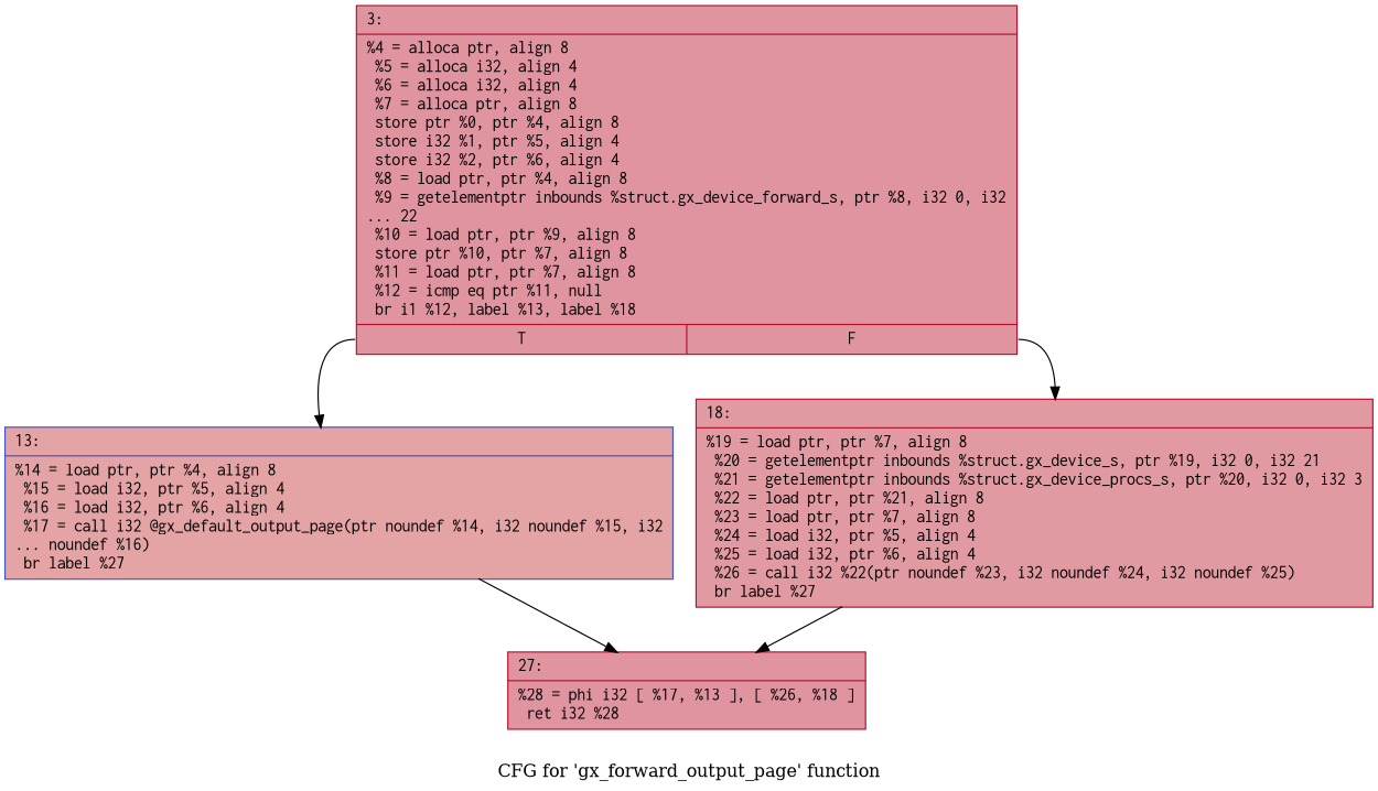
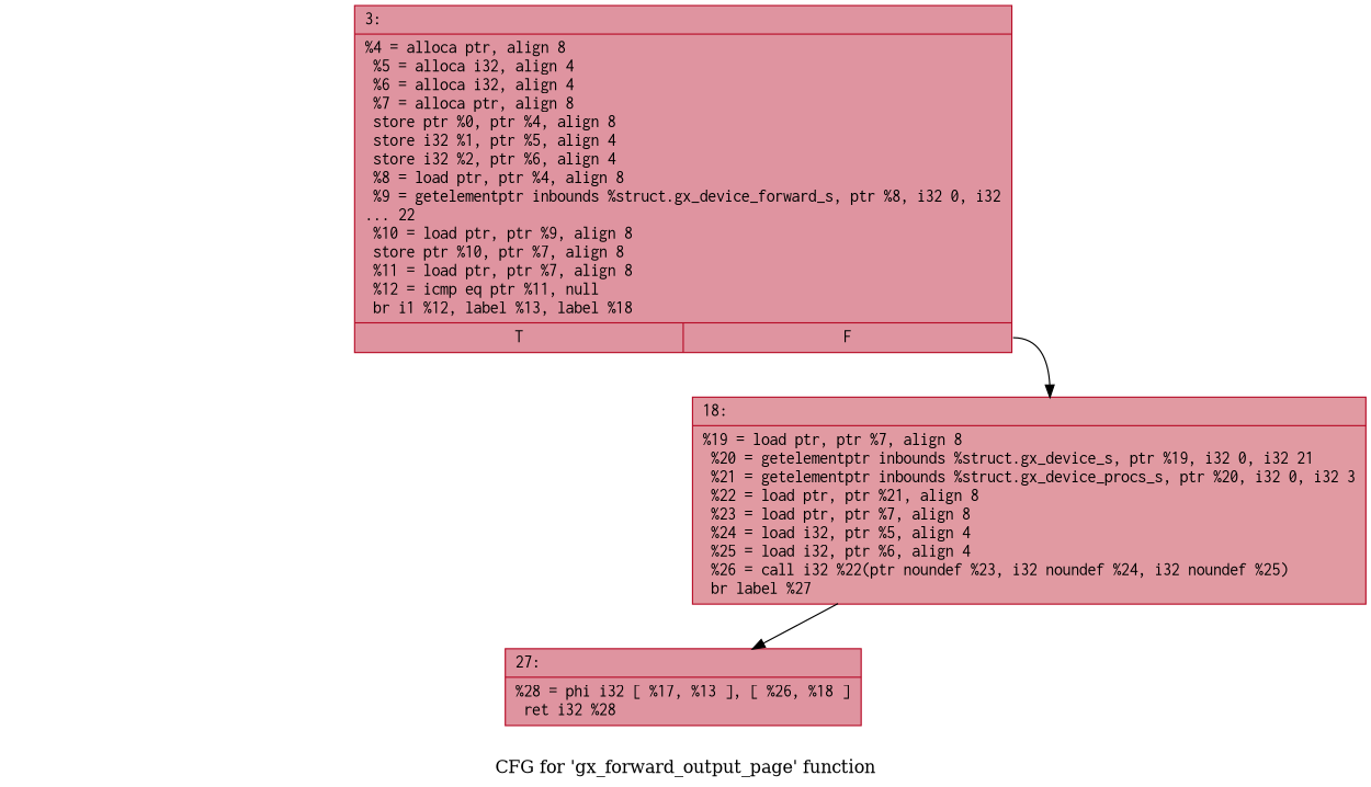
  digraph {
    label="CFG for 'gx_forward_output_page' function"
    node [color="#b70d28ff" fillcolor="#b70d2870" fontname=Courier shape=record style=filled]
    n1 [label="{3:\l|  %4 = alloca ptr, align 8\l  %5 = alloca i32, align 4\l  %6 = alloca i32, align 4\l  %7 = alloca ptr, align 8\l  store ptr %0, ptr %4, align 8\l  store i32 %1, ptr %5, align 4\l  store i32 %2, ptr %6, align 4\l  %8 = load ptr, ptr %4, align 8\l  %9 = getelementptr inbounds %struct.gx_device_forward_s, ptr %8, i32 0, i32\l... 22\l  %10 = load ptr, ptr %9, align 8\l  store ptr %10, ptr %7, align 8\l  %11 = load ptr, ptr %7, align 8\l  %12 = icmp eq ptr %11, null\l  br i1 %12, label %13, label %18\l|{<s0>T|<s1>F}}"]
-   n2 [color="#3d50c3ff" fillcolor="#c32e3170" label="{13:\l|  %14 = load ptr, ptr %4, align 8\l  %15 = load i32, ptr %5, align 4\l  %16 = load i32, ptr %6, align 4\l  %17 = call i32 @gx_default_output_page(ptr noundef %14, i32 noundef %15, i32\l... noundef %16)\l  br label %27\l}"]
    n3 [fillcolor="#bb1b2c70" label="{18:\l|  %19 = load ptr, ptr %7, align 8\l  %20 = getelementptr inbounds %struct.gx_device_s, ptr %19, i32 0, i32 21\l  %21 = getelementptr inbounds %struct.gx_device_procs_s, ptr %20, i32 0, i32 3\l  %22 = load ptr, ptr %21, align 8\l  %23 = load ptr, ptr %7, align 8\l  %24 = load i32, ptr %5, align 4\l  %25 = load i32, ptr %6, align 4\l  %26 = call i32 %22(ptr noundef %23, i32 noundef %24, i32 noundef %25)\l  br label %27\l}"]
    n4 [label="{27:\l|  %28 = phi i32 [ %17, %13 ], [ %26, %18 ]\l  ret i32 %28\l}"]
-   n1 -> n2 [tailport=s0]
    n1 -> n3 [tailport=s1]
-   n2 -> n4
    n3 -> n4
  }
